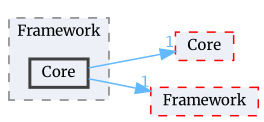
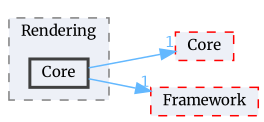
  digraph {
    compound=true
    rankdir=LR
    fontname=Merriweather
    node [color=red fillcolor="#edf0f7" fontname=Merriweather fontsize=10 shape=box style="filled,dashed"]
    edge [color=steelblue1 fontcolor=steelblue1 fontname=Merriweather fontsize=10 headlabel=1 labeldistance=1.5 labelfontname=Helvetica labelfontsize=10]
    n1 [color=grey25 height=0.2 label=Core style="filled,bold" width=0.4]
    n2 [height=0.2 label=Core width=0.4]
    n3 [height=0.2 label=Framework width=0.4]
    subgraph cluster_1 {
      bgcolor="#edf0f7"
      fontsize=10
-     label=Framework
+     label=Rendering
      pencolor=grey50
      style="filled,dashed"
      n1
    }
    n1 -> n2
    n1 -> n3
  }
